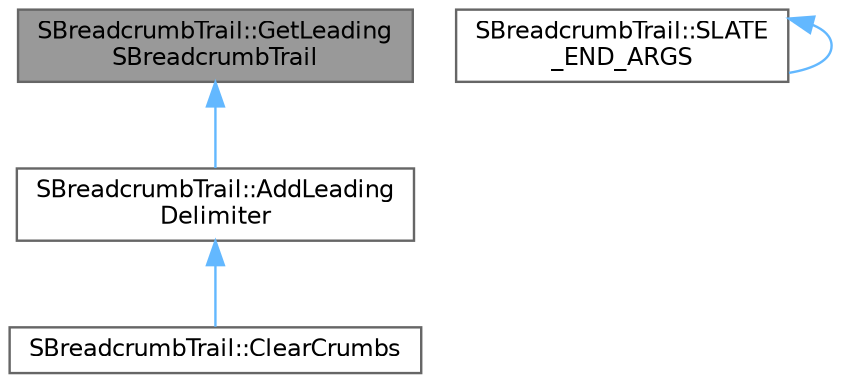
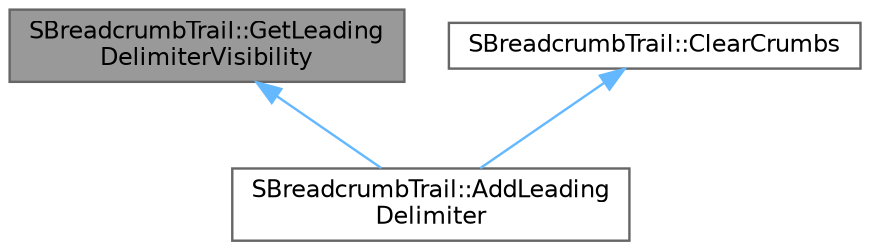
  digraph {
    rankdir=TB
    node [color=grey40 fillcolor=white fontname=Helvetica fontsize=10 shape=box style=filled]
    edge [color=steelblue1 dir=back fontname=Helvetica fontsize=10 labelfontname=Helvetica labelfontsize=10 style=solid]
-   n1 [color=gray40 fillcolor=grey60 fontcolor=black height=0.2 label="SBreadcrumbTrail::GetLeading\lSBreadcrumbTrail" width=0.4]
+   n1 [color=gray40 fillcolor=grey60 fontcolor=black height=0.2 label="SBreadcrumbTrail::GetLeading\lDelimiterVisibility" width=0.4]
    n2 [height=0.2 label="SBreadcrumbTrail::AddLeading\lDelimiter" width=0.4]
    n3 [height=0.2 label="SBreadcrumbTrail::ClearCrumbs" width=0.4]
-   n4 [height=0.2 label="SBreadcrumbTrail::SLATE\l_END_ARGS" width=0.4]
    n1 -> n2
-   n2 -> n3
-   n4 -> n4
+   n3 -> n2
  }
